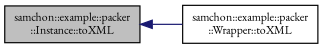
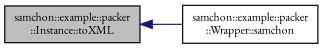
  digraph {
    rankdir=LR
    fontname="EB Garamond"
    node [color=black fontname="EB Garamond" fontsize=10 shape=record style=filled]
    n1 [fillcolor=grey75 fontcolor=black height=0.2 label="samchon::example::packer\l::Instance::toXML" width=0.4]
-   n2 [fillcolor=white height=0.2 label="samchon::example::packer\l::Wrapper::toXML" width=0.4]
+   n2 [fillcolor=white height=0.2 label="samchon::example::packer\l::Wrapper::samchon" width=0.4]
    n1 -> n2 [color=midnightblue dir=back fontname="EB Garamond" fontsize=10 labelfontname=Helvetica labelfontsize=10 style=solid]
  }
